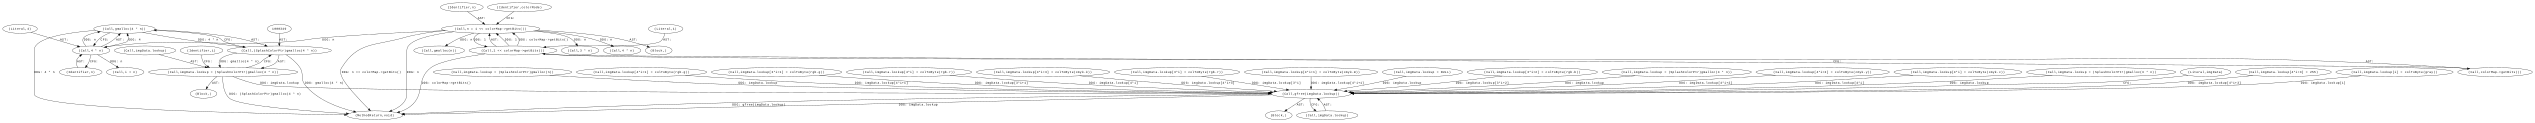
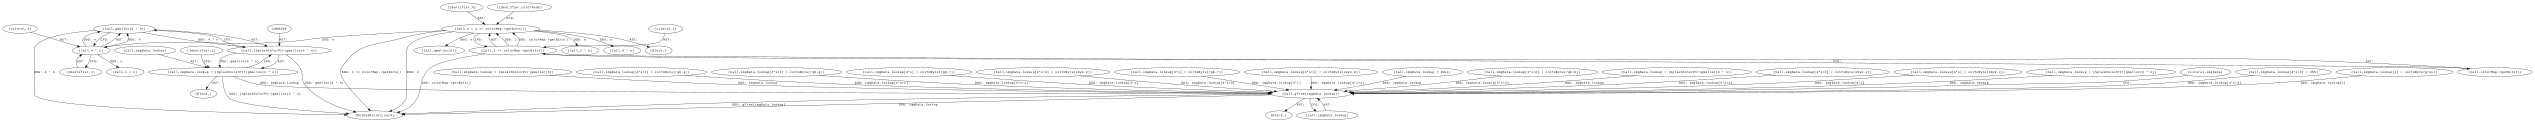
  digraph {
    fontname="Liberation Mono"
    node [fontname="Liberation Mono"]
    edge [fontname="Liberation Mono"]
    n1 [label="(Call,gmalloc(4 * n))"]
    n2 [label="(Call,4 * n)"]
    n3 [label="(Call,(SplashColorPtr)gmalloc(4 * n))"]
    n4 [label="(MethodReturn,void)"]
    n5 [label="(Identifier,n)"]
    n6 [label="(Call,i < n)"]
    n7 [label="(Call,imgData.lookup = (SplashColorPtr)gmalloc(4 * n))"]
    n8 [label="(Call,n = 1 << colorMap->getBits())"]
    n9 [label="(Call,1 << colorMap->getBits())"]
    n10 [label="(Call,3 * n)"]
    n11 [label="(Call,4 * n)"]
    n12 [label="(Block,)"]
    n13 [label="(Call,gmalloc(n))"]
    n14 [label="(Call,colorMap->getBits())"]
    n15 [label="(Call,gfree(imgData.lookup))"]
    n16 [label="(Block,)"]
    n17 [label="(Block,)"]
    n18 [label="(Call,imgData.lookup)"]
    n19 [label="(Literal,1)"]
    n20 [label="(Call,imgData.lookup[4*i+3] = colToByte(cmyk.k))"]
    n21 [label="(Call,imgData.lookup[3*i] = colToByte(rgb.r))"]
    n22 [label="(Call,imgData.lookup[4*i+1] = colToByte(cmyk.m))"]
    n23 [label="(Identifier,i)"]
    n24 [label="(Call,imgData.lookup = NULL)"]
    n25 [label="(Call,imgData.lookup[3*i+2] = colToByte(rgb.b))"]
    n26 [label="(Call,imgData.lookup = (SplashColorPtr)gmalloc(4 * n))"]
    n27 [label="(Call,imgData.lookup[4*i+2] = colToByte(cmyk.y))"]
    n28 [label="(Call,imgData.lookup[4*i] = colToByte(cmyk.c))"]
    n29 [label="(Call,imgData.lookup)"]
    n30 [label="(Call,imgData.lookup = (SplashColorPtr)gmalloc(3 * n))"]
    n31 [label="(Literal,imgData)"]
    n32 [label="(Identifier,n)"]
    n33 [label="(Literal,4)"]
    n34 [label="(Call,imgData.lookup[4*i+3] = 255)"]
    n35 [label="(Call,imgData.lookup[i] = colToByte(gray))"]
    n36 [label="(Call,imgData.lookup = (SplashColorPtr)gmalloc(n))"]
    n37 [label="(Call,imgData.lookup[4*i+1] = colToByte(rgb.g))"]
    n38 [label="(Call,imgData.lookup[3*i+1] = colToByte(rgb.g))"]
    n39 [label="(Identifier,colorMode)"]
    n40 [label="(Call,imgData.lookup[4*i] = colToByte(rgb.r))"]
    1000349
    n1 -> n2 [label="CFG: "]
    n1 -> n3 [label="AST: "]
    n1 -> n3 [label="DDG: 4 * n"]
    n1 -> n4 [label="DDG: 4 * n"]
    n2 -> n1 [label="AST: "]
    n2 -> n1 [label="DDG: 4"]
    n2 -> n1 [label="DDG: n"]
    n2 -> n5 [label="CFG: "]
    n2 -> n6 [label="DDG: n"]
    n3 -> n1 [label="CFG: "]
    n3 -> n4 [label="DDG: gmalloc(4 * n)"]
    n3 -> n7 [label="AST: "]
    n3 -> n7 [label="DDG: gmalloc(4 * n)"]
    n5 -> n2 [label="AST: "]
    n7 -> n3 [label="CFG: "]
    n7 -> n4 [label="DDG: (SplashColorPtr)gmalloc(4 * n)"]
    n7 -> n15 [label="DDG: imgData.lookup"]
    n7 -> n16 [label="AST: "]
    n8 -> n2 [label="DDG: n"]
    n8 -> n4 [label="DDG: 1 << colorMap->getBits()"]
    n8 -> n4 [label="DDG: n"]
-   n8 -> n9 [label="DDG: 1"]
+   n8 -> n9 [label="CFG: "]
    n8 -> n10 [label="DDG: n"]
    n8 -> n11 [label="DDG: n"]
    n8 -> n12 [label="AST: "]
    n8 -> n13 [label="DDG: n"]
    n9 -> n4 [label="DDG: colorMap->getBits()"]
    n9 -> n8 [label="AST: "]
    n9 -> n8 [label="DDG: 1"]
    n9 -> n8 [label="DDG: colorMap->getBits()"]
    n9 -> n14 [label="CFG: "]
    n14 -> n9 [label="AST: "]
    n15 -> n4 [label="DDG: imgData.lookup"]
    n15 -> n4 [label="DDG: gfree(imgData.lookup)"]
    n15 -> n17 [label="AST: "]
    n15 -> n18 [label="CFG: "]
    n18 -> n15 [label="AST: "]
    n19 -> n9 [label="AST: "]
    n20 -> n15 [label="DDG: imgData.lookup[4*i+3]"]
    n21 -> n15 [label="DDG: imgData.lookup[3*i]"]
    n22 -> n15 [label="DDG: imgData.lookup[4*i+1]"]
    n23 -> n7 [label="CFG: "]
    n24 -> n15 [label="DDG: imgData.lookup"]
    n25 -> n15 [label="DDG: imgData.lookup[3*i+2]"]
    n26 -> n15 [label="DDG: imgData.lookup"]
    n27 -> n15 [label="DDG: imgData.lookup[4*i+2]"]
    n28 -> n15 [label="DDG: imgData.lookup[4*i]"]
    n29 -> n7 [label="AST: "]
    n30 -> n15 [label="DDG: imgData.lookup"]
    n31 -> n15 [label="CFG: "]
    n32 -> n8 [label="AST: "]
    n33 -> n2 [label="AST: "]
    n34 -> n15 [label="DDG: imgData.lookup[4*i+3]"]
    n35 -> n15 [label="DDG: imgData.lookup[i]"]
    n36 -> n15 [label="DDG: imgData.lookup"]
    n37 -> n15 [label="DDG: imgData.lookup[4*i+1]"]
    n38 -> n15 [label="DDG: imgData.lookup[3*i+1]"]
    n39 -> n8 [label="CFG: "]
    n40 -> n15 [label="DDG: imgData.lookup[4*i]"]
    1000349 -> n3 [label="AST: "]
  }
